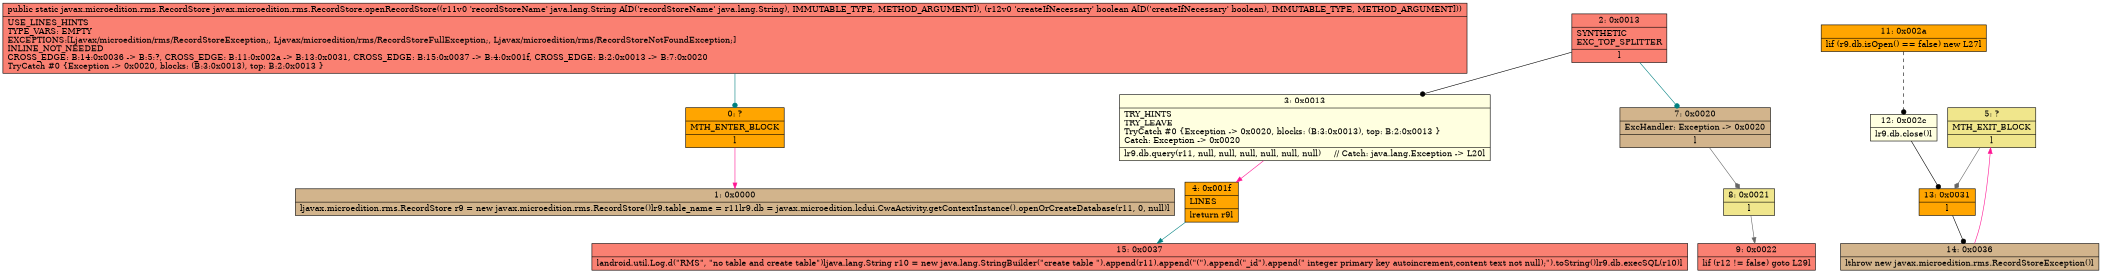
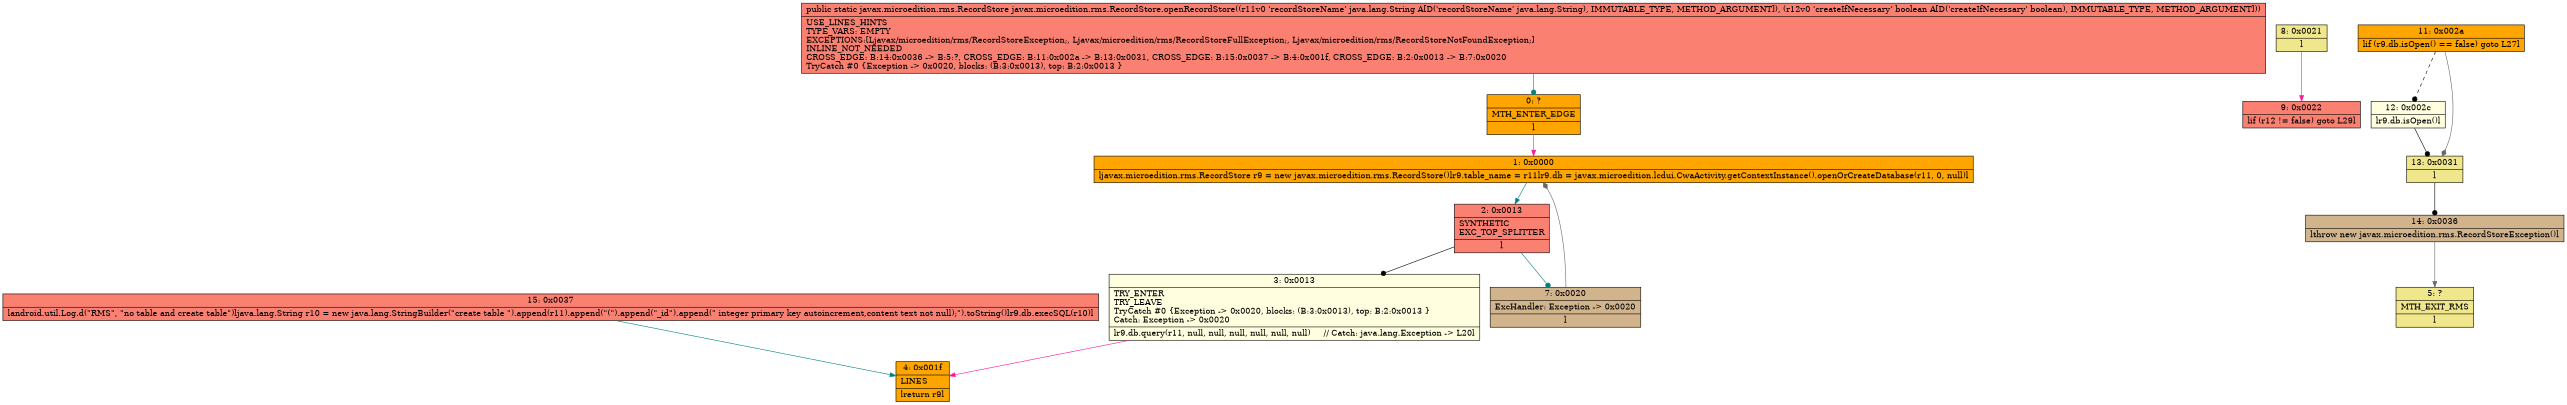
  digraph {
    node [fillcolor=salmon shape=record style=filled]
    edge [arrowhead=normal color=deeppink]
-   n1 [fillcolor=orange label="{0\:\ ?|MTH_ENTER_BLOCK\l|l}"]
-   n2 [fillcolor=tan label="{1\:\ 0x0000|ljavax.microedition.rms.RecordStore r9 = new javax.microedition.rms.RecordStore()lr9.table_name = r11lr9.db = javax.microedition.lcdui.CwaActivity.getContextInstance().openOrCreateDatabase(r11, 0, null)l}"]
+   n1 [fillcolor=orange label="{0\:\ ?|MTH_ENTER_EDGE\l|l}"]
+   n2 [fillcolor=orange label="{1\:\ 0x0000|ljavax.microedition.rms.RecordStore r9 = new javax.microedition.rms.RecordStore()lr9.table_name = r11lr9.db = javax.microedition.lcdui.CwaActivity.getContextInstance().openOrCreateDatabase(r11, 0, null)l}"]
    n3 [label="{2\:\ 0x0013|SYNTHETIC\lEXC_TOP_SPLITTER\l|l}"]
-   n4 [fillcolor=lightyellow label="{3\:\ 0x0013|TRY_HINTS\lTRY_LEAVE\lTryCatch #0 \{Exception \-\> 0x0020, blocks: (B:3:0x0013), top: B:2:0x0013 \}\lCatch: Exception \-\> 0x0020\l|lr9.db.query(r11, null, null, null, null, null, null)     \/\/ Catch: java.lang.Exception \-\> L20l}"]
+   n4 [fillcolor=lightyellow label="{3\:\ 0x0013|TRY_ENTER\lTRY_LEAVE\lTryCatch #0 \{Exception \-\> 0x0020, blocks: (B:3:0x0013), top: B:2:0x0013 \}\lCatch: Exception \-\> 0x0020\l|lr9.db.query(r11, null, null, null, null, null, null)     \/\/ Catch: java.lang.Exception \-\> L20l}"]
    n5 [fillcolor=tan label="{7\:\ 0x0020|ExcHandler: Exception \-\> 0x0020\l|l}"]
    n6 [fillcolor=orange label="{4\:\ 0x001f|LINES\l|lreturn r9l}"]
    n7 [fillcolor=khaki label="{8\:\ 0x0021|l}"]
-   n8 [fillcolor=khaki label="{5\:\ ?|MTH_EXIT_BLOCK\l|l}"]
+   n8 [fillcolor=khaki label="{5\:\ ?|MTH_EXIT_RMS\l|l}"]
    n9 [label="{9\:\ 0x0022|lif (r12 != false) goto L29l}"]
    n10 [label="{15\:\ 0x0037|landroid.util.Log.d(\"RMS\", \"no table and create table\")ljava.lang.String r10 = new java.lang.StringBuilder(\"create table \").append(r11).append(\"(\").append(\"_id\").append(\" integer primary key autoincrement,content text not null);\").toString()lr9.db.execSQL(r10)l}"]
-   n11 [fillcolor=orange label="{11\:\ 0x002a|lif (r9.db.isOpen() == false) new L27l}"]
-   n12 [fillcolor=lightyellow label="{12\:\ 0x002c|lr9.db.close()l}"]
-   n13 [fillcolor=orange label="{13\:\ 0x0031|l}"]
+   n11 [fillcolor=orange label="{11\:\ 0x002a|lif (r9.db.isOpen() == false) goto L27l}"]
+   n12 [fillcolor=lightyellow label="{12\:\ 0x002c|lr9.db.isOpen()l}"]
+   n13 [fillcolor=khaki label="{13\:\ 0x0031|l}"]
    n14 [fillcolor=tan label="{14\:\ 0x0036|lthrow new javax.microedition.rms.RecordStoreException()l}"]
    n15 [label="{public static javax.microedition.rms.RecordStore javax.microedition.rms.RecordStore.openRecordStore((r11v0 'recordStoreName' java.lang.String A[D('recordStoreName' java.lang.String), IMMUTABLE_TYPE, METHOD_ARGUMENT]), (r12v0 'createIfNecessary' boolean A[D('createIfNecessary' boolean), IMMUTABLE_TYPE, METHOD_ARGUMENT]))  | USE_LINES_HINTS\lTYPE_VARS: EMPTY\lEXCEPTIONS:[Ljavax\/microedition\/rms\/RecordStoreException;, Ljavax\/microedition\/rms\/RecordStoreFullException;, Ljavax\/microedition\/rms\/RecordStoreNotFoundException;]\lINLINE_NOT_NEEDED\lCROSS_EDGE: B:14:0x0036 \-\> B:5:?, CROSS_EDGE: B:11:0x002a \-\> B:13:0x0031, CROSS_EDGE: B:15:0x0037 \-\> B:4:0x001f, CROSS_EDGE: B:2:0x0013 \-\> B:7:0x0020\lTryCatch #0 \{Exception \-\> 0x0020, blocks: (B:3:0x0013), top: B:2:0x0013 \}\l}"]
    n1 -> n2
+   n2 -> n3 [color=teal]
    n3 -> n4 [arrowhead=dot color=black]
    n3 -> n5 [arrowhead=dot color=teal]
    n4 -> n6
-   n5 -> n7 [arrowhead=diamond color=gray40]
-   n7 -> n9 [color=gray40]
-   n6 -> n10 [color=teal]
+   n5 -> n2 [arrowhead=diamond color=gray40]
+   n7 -> n9
+   n10 -> n6 [color=teal]
    n11 -> n12 [arrowhead=dot color=black style=dashed]
-   n8 -> n13 [arrowhead=diamond color=gray40]
+   n11 -> n13 [arrowhead=diamond color=gray40]
    n12 -> n13 [arrowhead=dot color=black]
    n13 -> n14 [arrowhead=dot color=black]
-   n14 -> n8
+   n14 -> n8 [color=gray40]
    n15 -> n1 [arrowhead=dot color=teal]
  }
